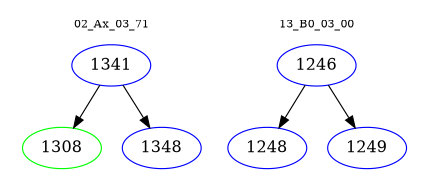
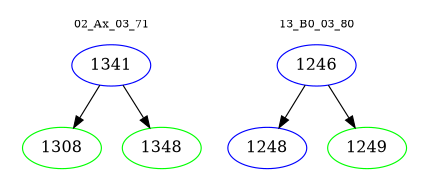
  digraph {
    node [color=blue]
    edge [color=black]
    n1 [label=1341]
    n2 [color=green label=1308]
-   n3 [label=1348]
+   n3 [color=green label=1348]
    n4 [label=1246]
    n5 [label=1248]
-   n6 [label=1249]
+   n6 [color=green label=1249]
    subgraph cluster_1 {
      color=white
      fontsize=10
      label="02_Ax_03_71"
      n1
      n2
      n3
    }
    subgraph cluster_2 {
      color=white
      fontsize=10
-     label="13_B0_03_00"
+     label="13_B0_03_80"
      n4
      n5
      n6
    }
    n1 -> n2
    n1 -> n3
    n4 -> n5
    n4 -> n6
  }
